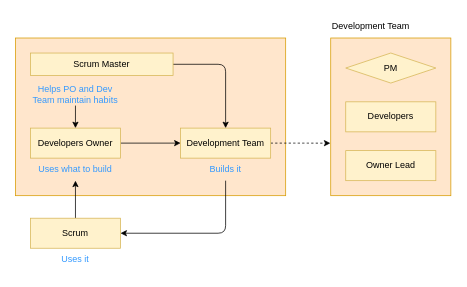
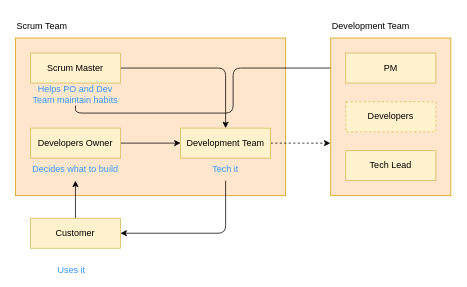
  <mxCell id="0" />
  <mxCell id="1" parent="0" />
  <mxCell id="2" value="" style="rounded=0;whiteSpace=wrap;html=1;strokeColor=#d79b00;fillColor=#ffe6cc;" vertex="1" parent="1"><mxGeometry x="20" y="50" width="360" height="210" as="geometry" /></mxCell>
  <mxCell id="3" style="edgeStyle=none;html=1;exitX=1;exitY=0.5;exitDx=0;exitDy=0;entryX=0;entryY=0.5;entryDx=0;entryDy=0;strokeColor=#000000;" edge="1" parent="1" source="4" target="6"><mxGeometry relative="1" as="geometry" /></mxCell>
  <mxCell id="4" value="Developers Owner" style="rounded=0;whiteSpace=wrap;html=1;fillColor=#fff2cc;strokeColor=#d6b656;" vertex="1" parent="1"><mxGeometry x="40" y="170" width="120" height="40" as="geometry" /></mxCell>
  <mxCell id="5" style="edgeStyle=orthogonalEdgeStyle;html=1;exitX=1;exitY=0.5;exitDx=0;exitDy=0;entryX=-0.003;entryY=0.667;entryDx=0;entryDy=0;entryPerimeter=0;dashed=1;strokeColor=#000000;fontColor=#000000;" edge="1" parent="1" source="6" target="18"><mxGeometry relative="1" as="geometry" /></mxCell>
  <mxCell id="6" value="Development Team" style="rounded=0;whiteSpace=wrap;html=1;fillColor=#fff2cc;strokeColor=#D6B656;" vertex="1" parent="1"><mxGeometry x="240" y="170" width="120" height="40" as="geometry" /></mxCell>
  <mxCell id="7" style="edgeStyle=orthogonalEdgeStyle;html=1;exitX=0.5;exitY=0;exitDx=0;exitDy=0;entryX=0.5;entryY=1;entryDx=0;entryDy=0;strokeColor=#000000;" edge="1" parent="1" source="8" target="9"><mxGeometry relative="1" as="geometry" /></mxCell>
- <mxCell id="8" value="Scrum" style="rounded=0;whiteSpace=wrap;html=1;fillColor=#fff2cc;strokeColor=#d6b656;" vertex="1" parent="1"><mxGeometry x="40" y="290" width="120" height="40" as="geometry" /></mxCell>
- <mxCell id="9" value="Uses what to build" style="text;html=1;strokeColor=none;fillColor=none;align=center;verticalAlign=middle;whiteSpace=wrap;rounded=0;fontColor=#3399FF;" vertex="1" parent="1"><mxGeometry x="40" y="210" width="120" height="30" as="geometry" /></mxCell>
+ <mxCell id="8" value="Customer" style="rounded=0;whiteSpace=wrap;html=1;fillColor=#fff2cc;strokeColor=#d6b656;" vertex="1" parent="1"><mxGeometry x="40" y="290" width="120" height="40" as="geometry" /></mxCell>
+ <mxCell id="9" value="Decides what to build" style="text;html=1;strokeColor=none;fillColor=none;align=center;verticalAlign=middle;whiteSpace=wrap;rounded=0;fontColor=#3399FF;" vertex="1" parent="1"><mxGeometry x="40" y="210" width="120" height="30" as="geometry" /></mxCell>
  <mxCell id="10" style="edgeStyle=orthogonalEdgeStyle;html=1;exitX=0.5;exitY=1;exitDx=0;exitDy=0;entryX=1;entryY=0.5;entryDx=0;entryDy=0;strokeColor=#000000;" edge="1" parent="1" source="11" target="8"><mxGeometry relative="1" as="geometry"><mxPoint x="300" y="290" as="targetPoint" /></mxGeometry></mxCell>
- <mxCell id="11" value="Builds it" style="text;html=1;strokeColor=none;fillColor=none;align=center;verticalAlign=middle;whiteSpace=wrap;rounded=0;fontColor=#3399FF;" vertex="1" parent="1"><mxGeometry x="240" y="210" width="120" height="30" as="geometry" /></mxCell>
- <mxCell id="12" value="Uses it" style="text;html=1;strokeColor=none;fillColor=none;align=center;verticalAlign=middle;whiteSpace=wrap;rounded=0;fontColor=#3399FF;" vertex="1" parent="1"><mxGeometry x="40" y="330" width="120" height="30" as="geometry" /></mxCell>
+ <mxCell id="11" value="Tech it" style="text;html=1;strokeColor=none;fillColor=none;align=center;verticalAlign=middle;whiteSpace=wrap;rounded=0;fontColor=#3399FF;" vertex="1" parent="1"><mxGeometry x="240" y="210" width="120" height="30" as="geometry" /></mxCell>
+ <mxCell id="12" value="Uses it" style="text;html=1;strokeColor=none;fillColor=none;align=center;verticalAlign=middle;whiteSpace=wrap;rounded=0;fontColor=#3399FF;" vertex="1" parent="1"><mxGeometry x="35" y="345" width="120" height="30" as="geometry" /></mxCell>
  <mxCell id="13" style="edgeStyle=orthogonalEdgeStyle;html=1;exitX=1;exitY=0.5;exitDx=0;exitDy=0;entryX=0.5;entryY=0;entryDx=0;entryDy=0;strokeColor=#000000;" edge="1" parent="1" source="14" target="6"><mxGeometry relative="1" as="geometry" /></mxCell>
- <mxCell id="14" value="Scrum Master" style="rounded=0;whiteSpace=wrap;html=1;fillColor=#fff2cc;strokeColor=#D6B656;" vertex="1" parent="1"><mxGeometry x="40" y="70" width="190" height="30" as="geometry" /></mxCell>
- <mxCell id="15" style="edgeStyle=orthogonalEdgeStyle;html=1;exitX=0.5;exitY=1;exitDx=0;exitDy=0;entryX=0.5;entryY=0;entryDx=0;entryDy=0;strokeColor=#000000;" edge="1" parent="1" source="16" target="4"><mxGeometry relative="1" as="geometry" /></mxCell>
+ <mxCell id="14" value="Scrum Master" style="rounded=0;whiteSpace=wrap;html=1;fillColor=#fff2cc;strokeColor=#D6B656;" vertex="1" parent="1"><mxGeometry x="40" y="70" width="120" height="40" as="geometry" /></mxCell>
+ <mxCell id="15" style="edgeStyle=orthogonalEdgeStyle;html=1;exitX=0.5;exitY=1;exitDx=0;exitDy=0;strokeColor=#000000;" edge="1" parent="1" source="16" target="19"><mxGeometry relative="1" as="geometry" /></mxCell>
  <mxCell id="16" value="Helps PO and Dev Team maintain habits" style="text;html=1;strokeColor=none;fillColor=none;align=center;verticalAlign=middle;whiteSpace=wrap;rounded=0;fontColor=#3399FF;" vertex="1" parent="1"><mxGeometry x="40" y="110" width="120" height="30" as="geometry" /></mxCell>
  <mxCell id="17" value="" style="group" vertex="1" connectable="0" parent="1"><mxGeometry x="440" y="50" width="160" height="210" as="geometry" /></mxCell>
  <mxCell id="18" value="" style="rounded=0;whiteSpace=wrap;html=1;strokeColor=#d79b00;fillColor=#ffe6cc;" vertex="1" parent="17"><mxGeometry width="160" height="210" as="geometry" /></mxCell>
- <mxCell id="19" value="PM" style="rhombus;whiteSpace=wrap;html=1;fillColor=#fff2cc;strokeColor=#D6B656;" vertex="1" parent="17"><mxGeometry x="20" y="20" width="120" height="40" as="geometry" /></mxCell>
- <mxCell id="20" value="Developers" style="rounded=0;whiteSpace=wrap;html=1;fillColor=#fff2cc;strokeColor=#D6B656;" vertex="1" parent="17"><mxGeometry x="20" y="85" width="120" height="40" as="geometry" /></mxCell>
- <mxCell id="21" value="Owner Lead" style="rounded=0;whiteSpace=wrap;html=1;fillColor=#fff2cc;strokeColor=#D6B656;" vertex="1" parent="17"><mxGeometry x="20" y="150" width="120" height="40" as="geometry" /></mxCell>
+ <mxCell id="19" value="PM" style="rounded=0;whiteSpace=wrap;html=1;fillColor=#fff2cc;strokeColor=#D6B656;" vertex="1" parent="17"><mxGeometry x="20" y="20" width="120" height="40" as="geometry" /></mxCell>
+ <mxCell id="20" value="Developers" style="rounded=0;whiteSpace=wrap;html=1;fillColor=#fff2cc;strokeColor=#D6B656;dashed=1;" vertex="1" parent="17"><mxGeometry x="20" y="85" width="120" height="40" as="geometry" /></mxCell>
+ <mxCell id="21" value="Tech Lead" style="rounded=0;whiteSpace=wrap;html=1;fillColor=#fff2cc;strokeColor=#D6B656;" vertex="1" parent="17"><mxGeometry x="20" y="150" width="120" height="40" as="geometry" /></mxCell>
  <mxCell id="22" value="Development Team" style="text;html=1;strokeColor=none;fillColor=none;align=left;verticalAlign=middle;whiteSpace=wrap;rounded=0;fontColor=#000000;" vertex="1" parent="1"><mxGeometry x="440" y="20" width="160" height="30" as="geometry" /></mxCell>
+ <mxCell id="23" value="Scrum Team" style="text;html=1;strokeColor=none;fillColor=none;align=left;verticalAlign=middle;whiteSpace=wrap;rounded=0;fontColor=#000000;" vertex="1" parent="1"><mxGeometry x="20" y="20" width="160" height="30" as="geometry" /></mxCell>
